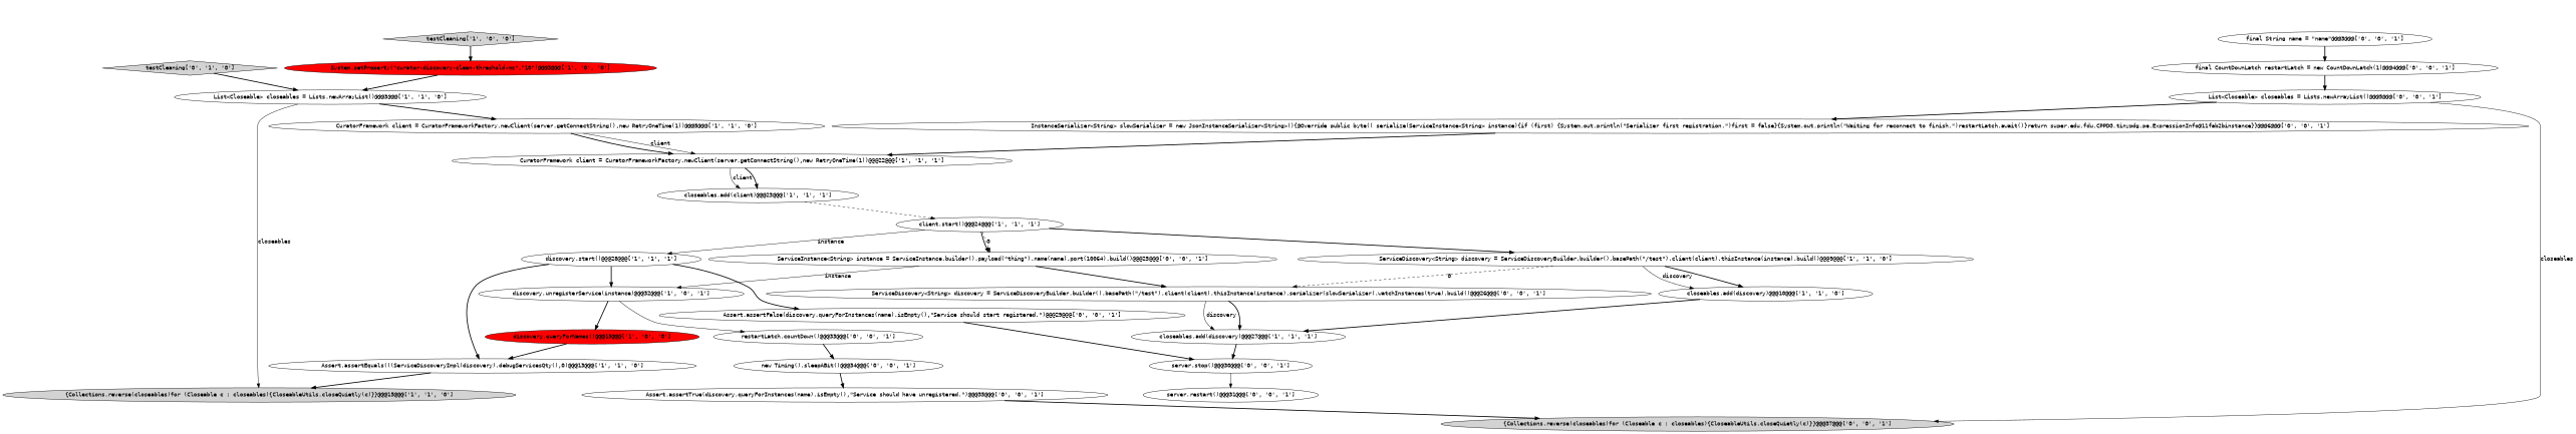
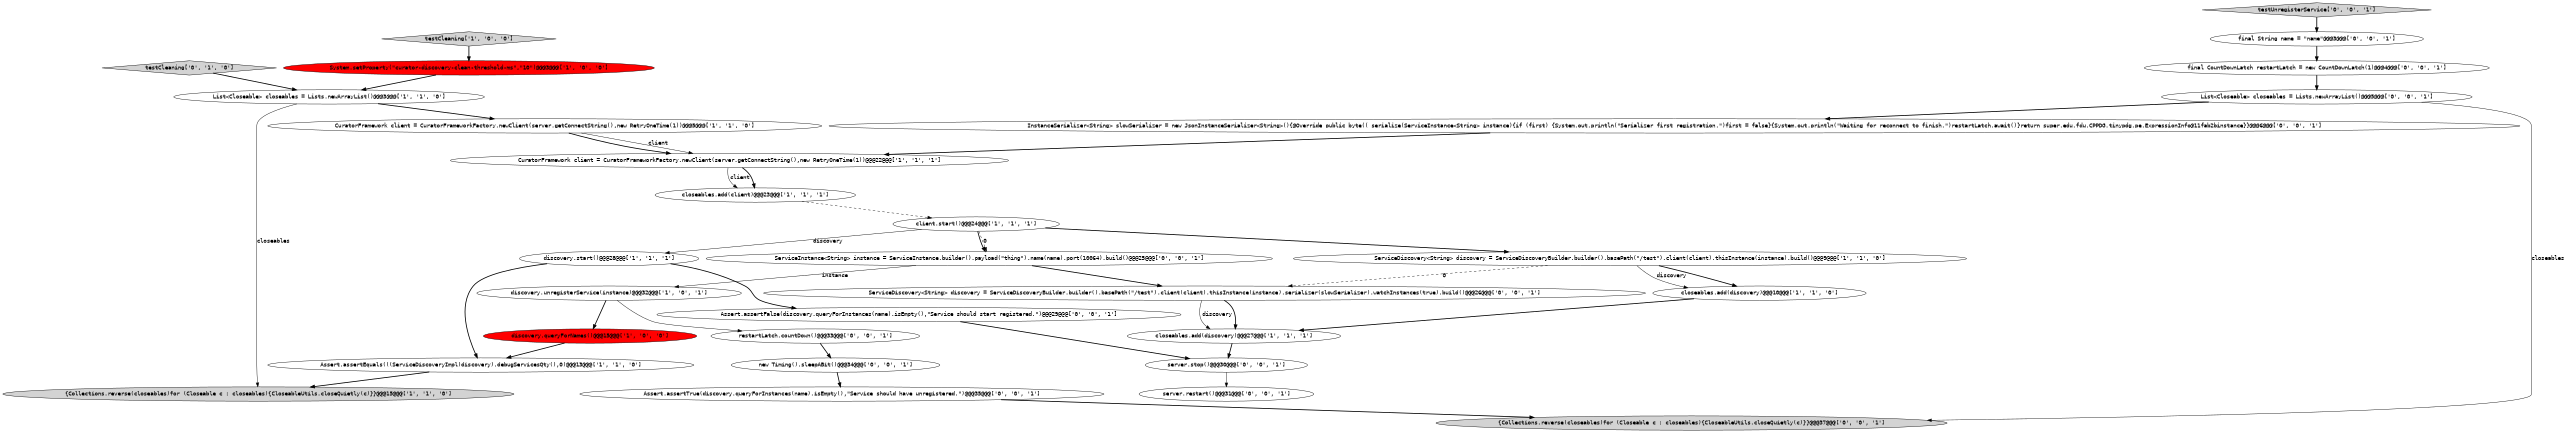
  digraph {
    fontname="DejaVu Sans Mono"
    node [fillcolor=white fontname="DejaVu Sans Mono" shape=ellipse style=filled]
    edge [fontname="DejaVu Sans Mono" style=bold]
    n1 [label="closeables.add(discovery)@@@27@@@['1', '1', '1']"]
    n2 [label="server.stop()@@@30@@@['0', '0', '1']"]
    n3 [label="discovery.start()@@@28@@@['1', '1', '1']"]
    n4 [label="Assert.assertEquals(((ServiceDiscoveryImpl)discovery).debugServicesQty(),0)@@@13@@@['1', '1', '0']"]
    n5 [label="Assert.assertFalse(discovery.queryForInstances(name).isEmpty(),\"Service should start registered.\")@@@29@@@['0', '0', '1']"]
    n6 [label="discovery.unregisterService(instance)@@@32@@@['1', '0', '1']"]
    n7 [label="server.restart()@@@31@@@['0', '0', '1']"]
    n8 [fillcolor=red label="discovery.queryForNames()@@@15@@@['1', '0', '0']"]
    n9 [fillcolor=lightgray label="{Collections.reverse(closeables)for (Closeable c : closeables){CloseableUtils.closeQuietly(c)}}@@@15@@@['1', '1', '0']"]
    n10 [fillcolor=lightgray label="testCleaning['0', '1', '0']" shape=diamond]
    n11 [label="List<Closeable> closeables = Lists.newArrayList()@@@3@@@['1', '1', '0']"]
    n12 [label="CuratorFramework client = CuratorFrameworkFactory.newClient(server.getConnectString(),new RetryOneTime(1))@@@5@@@['1', '1', '0']"]
    n13 [label="ServiceDiscovery<String> discovery = ServiceDiscoveryBuilder.builder().basePath(\"/test\").client(client).thisInstance(instance).build()@@@9@@@['1', '1', '0']"]
    n14 [label="closeables.add(discovery)@@@10@@@['1', '1', '0']"]
    n15 [label="ServiceDiscovery<String> discovery = ServiceDiscoveryBuilder.builder().basePath(\"/test\").client(client).thisInstance(instance).serializer(slowSerializer).watchInstances(true).build()@@@26@@@['0', '0', '1']"]
    n16 [label="final String name = \"name\"@@@3@@@['0', '0', '1']"]
    n17 [label="final CountDownLatch restartLatch = new CountDownLatch(1)@@@4@@@['0', '0', '1']"]
    n18 [label="List<Closeable> closeables = Lists.newArrayList()@@@5@@@['0', '0', '1']"]
    n19 [fillcolor=lightgray label="{Collections.reverse(closeables)for (Closeable c : closeables){CloseableUtils.closeQuietly(c)}}@@@37@@@['0', '0', '1']"]
    n20 [label="InstanceSerializer<String> slowSerializer = new JsonInstanceSerializer<String>(){@Override public byte(( serialize(ServiceInstance<String> instance){if (first) {System.out.println(\"Serializer first registration.\")first = false}{System.out.println(\"Waiting for reconnect to finish.\")restartLatch.await()}return super.edu.fdu.CPPDG.tinypdg.pe.ExpressionInfo@11fab2binstance}}@@@6@@@['0', '0', '1']"]
    n21 [label="CuratorFramework client = CuratorFrameworkFactory.newClient(server.getConnectString(),new RetryOneTime(1))@@@22@@@['1', '1', '1']"]
+   n22 [fillcolor=lightgray label="testUnregisterService['0', '0', '1']" shape=diamond]
    n23 [label="restartLatch.countDown()@@@33@@@['0', '0', '1']"]
    n24 [label="new Timing().sleepABit()@@@34@@@['0', '0', '1']"]
    n25 [label="Assert.assertTrue(discovery.queryForInstances(name).isEmpty(),\"Service should have unregistered.\")@@@35@@@['0', '0', '1']"]
    n26 [fillcolor=lightgray label="testCleaning['1', '0', '0']" shape=diamond]
    n27 [fillcolor=red label="System.setProperty(\"curator-discovery-clean-threshold-ms\",\"10\")@@@3@@@['1', '0', '0']"]
    n28 [label="ServiceInstance<String> instance = ServiceInstance.builder().payload(\"thing\").name(name).port(10064).build()@@@25@@@['0', '0', '1']"]
    n29 [label="closeables.add(client)@@@23@@@['1', '1', '1']"]
    n30 [label="client.start()@@@24@@@['1', '1', '1']"]
    n1 -> n2
    n2 -> n7 [style=solid]
    n3 -> n4
    n3 -> n5
-   n3 -> n6
    n4 -> n9
    n5 -> n2
    n6 -> n8
    n6 -> n23 [style=solid]
    n8 -> n4
    n10 -> n11
    n11 -> n9 [label=closeables style=solid]
    n11 -> n12
    n12 -> n21 [label=client style=solid]
    n12 -> n21
    n13 -> n14
    n13 -> n14 [label=discovery style=solid]
    n13 -> n15 [label=0 style=dashed]
    n14 -> n1
    n15 -> n1 [label=discovery style=solid]
    n15 -> n1
    n16 -> n17
    n17 -> n18
    n18 -> n19 [label=closeables style=solid]
    n18 -> n20
    n20 -> n21
    n21 -> n29 [label=client style=solid]
    n21 -> n29
+   n22 -> n16
    n23 -> n24
    n24 -> n25
    n25 -> n19
    n26 -> n27
    n27 -> n11
    n28 -> n6 [label=instance style=solid]
    n28 -> n15
    n29 -> n30 [style=dashed]
-   n30 -> n3 [label=instance style=solid]
+   n30 -> n3 [label=discovery style=solid]
    n30 -> n13
    n30 -> n28 [label=0 style=dashed]
    n30 -> n28
  }
